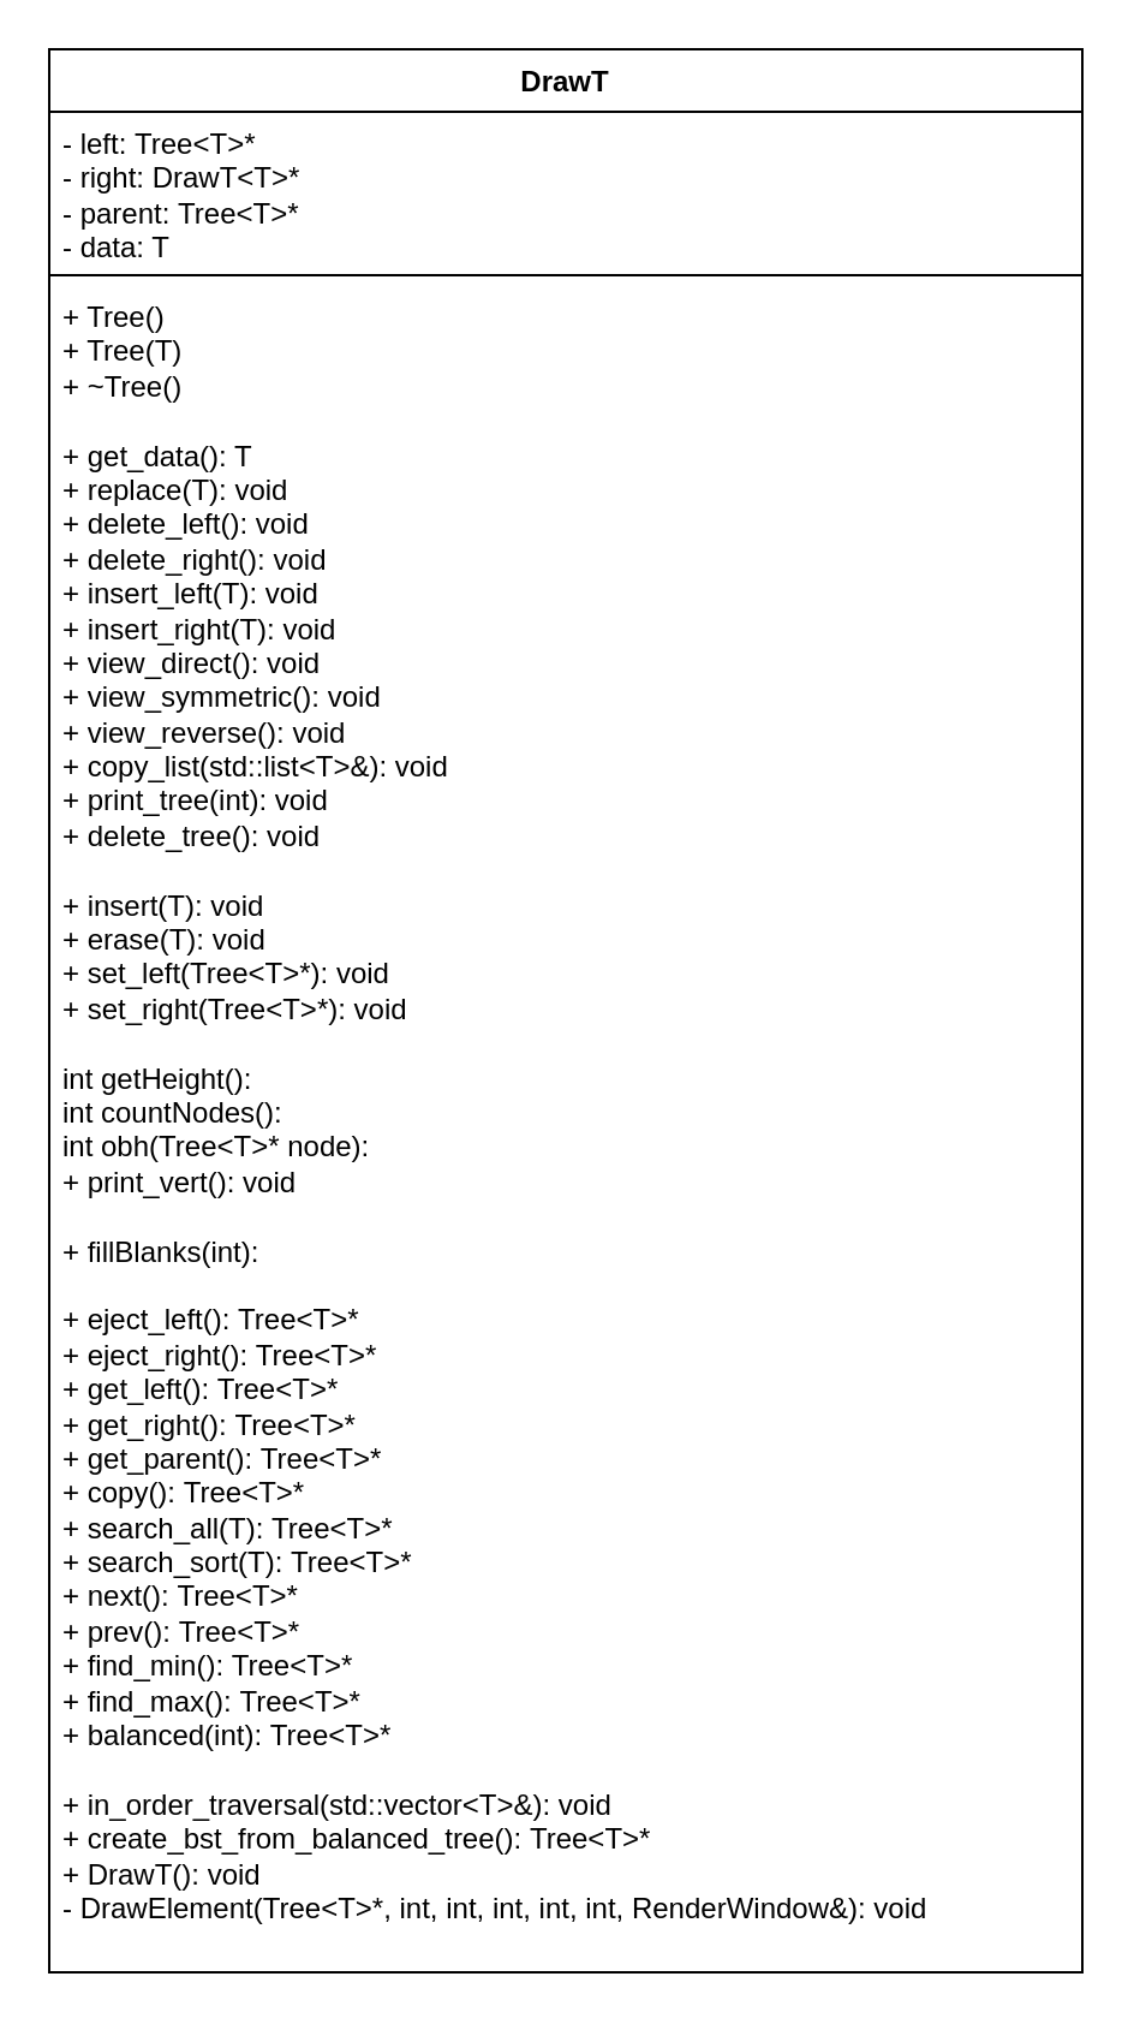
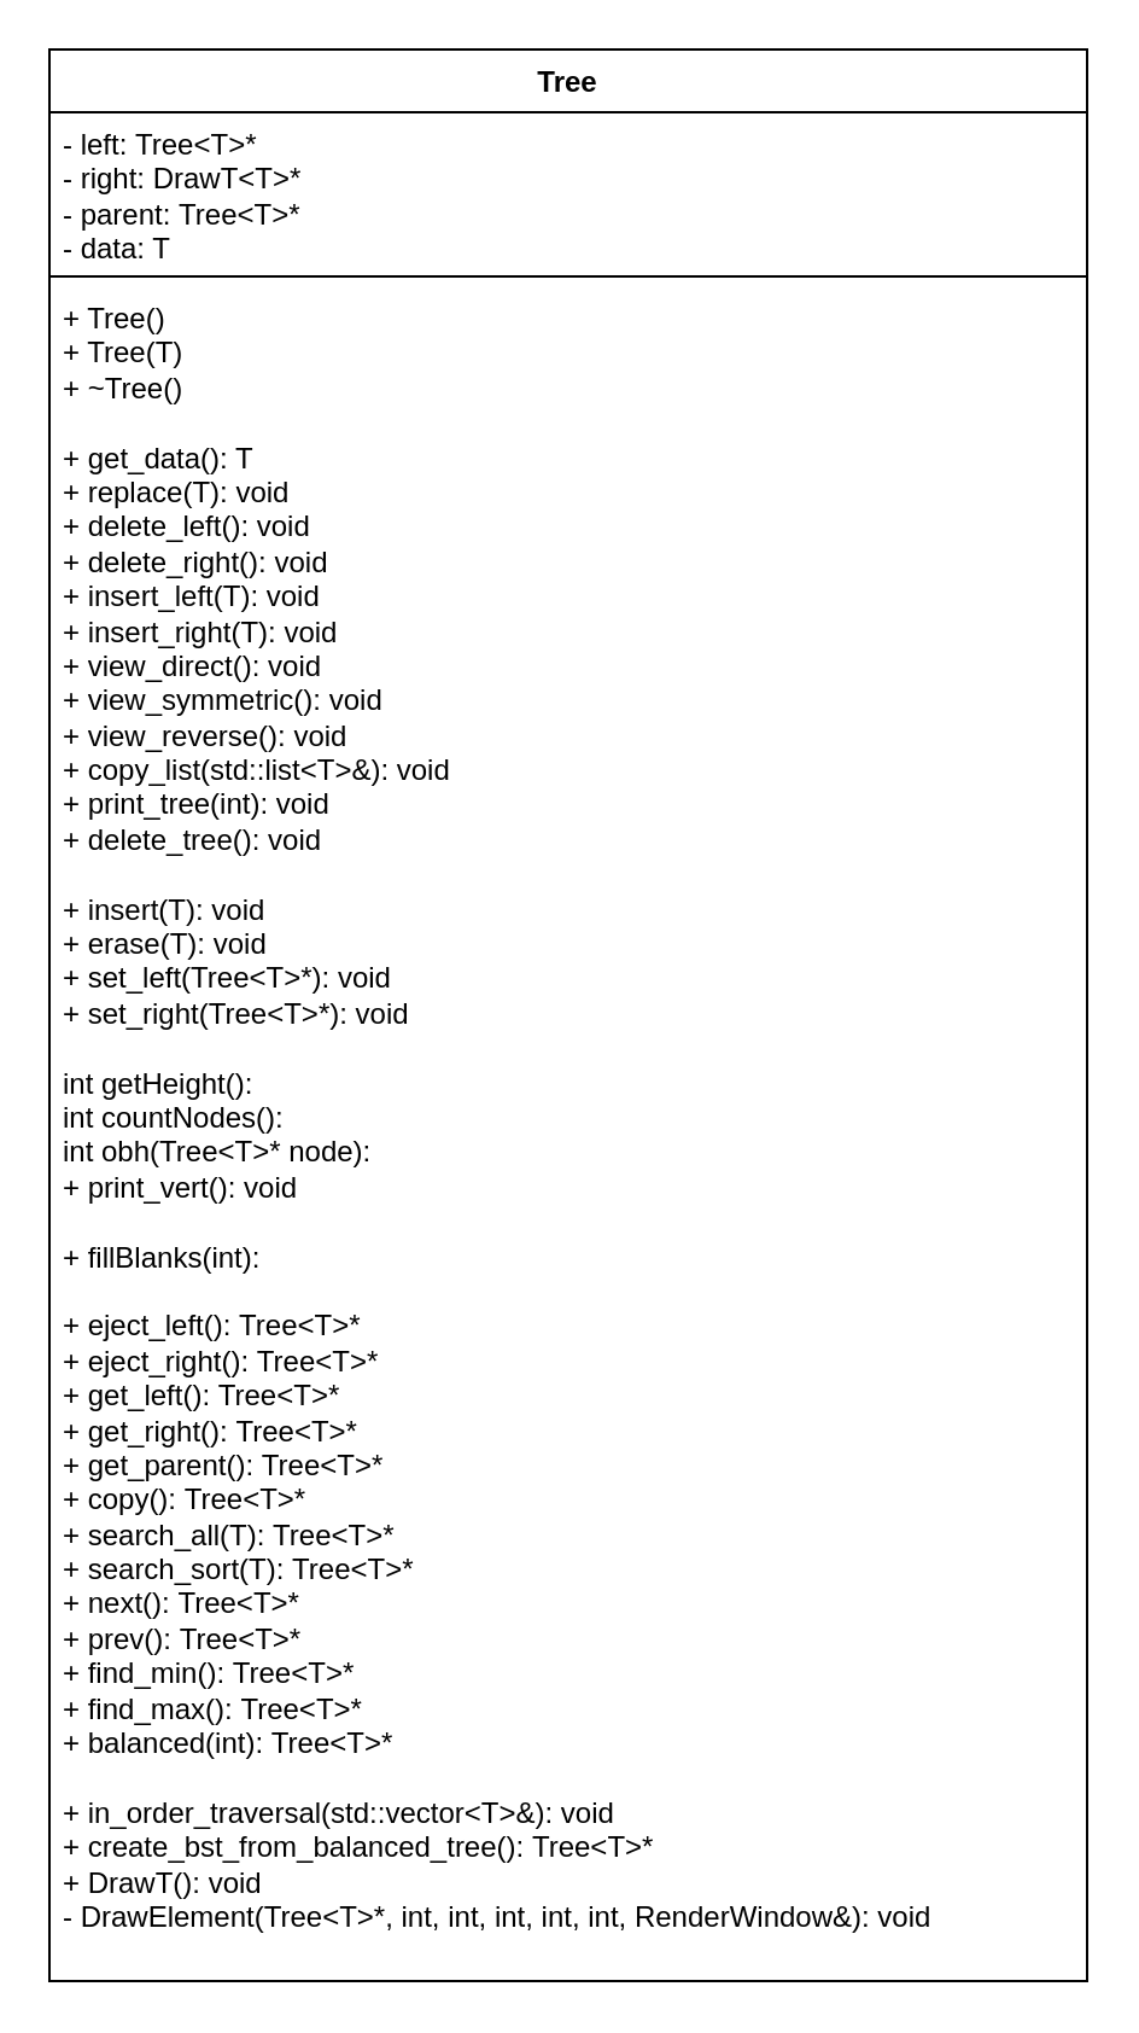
  <mxCell id="0" />
  <mxCell id="1" parent="0" />
- <mxCell id="2" value="DrawT" style="swimlane;fontStyle=1;align=center;verticalAlign=top;childLayout=stackLayout;horizontal=1;startSize=26;horizontalStack=0;resizeParent=1;resizeParentMax=0;resizeLast=0;collapsible=1;marginBottom=0;whiteSpace=wrap;html=1;" vertex="1" parent="1"><mxGeometry x="20" y="20" width="430" height="800" as="geometry" /></mxCell>
+ <mxCell id="2" value="Tree" style="swimlane;fontStyle=1;align=center;verticalAlign=top;childLayout=stackLayout;horizontal=1;startSize=26;horizontalStack=0;resizeParent=1;resizeParentMax=0;resizeLast=0;collapsible=1;marginBottom=0;whiteSpace=wrap;html=1;" vertex="1" parent="1"><mxGeometry x="20" y="20" width="430" height="800" as="geometry" /></mxCell>
  <mxCell id="3" value="- left:&amp;nbsp;Tree&amp;lt;T&amp;gt;*&lt;div&gt;- right:&amp;nbsp;DrawT&amp;lt;T&amp;gt;*&lt;/div&gt;&lt;div&gt;- parent:&amp;nbsp;Tree&amp;lt;T&amp;gt;*&lt;/div&gt;&lt;div&gt;- data: T&lt;/div&gt;" style="text;strokeColor=none;fillColor=none;align=left;verticalAlign=top;spacingLeft=4;spacingRight=4;overflow=hidden;rotatable=0;points=[[0,0.5],[1,0.5]];portConstraint=eastwest;whiteSpace=wrap;html=1;" vertex="1" parent="2"><mxGeometry y="26" width="430" height="64" as="geometry" /></mxCell>
  <mxCell id="4" value="" style="line;strokeWidth=1;fillColor=none;align=left;verticalAlign=middle;spacingTop=-1;spacingLeft=3;spacingRight=3;rotatable=0;labelPosition=right;points=[];portConstraint=eastwest;strokeColor=inherit;" vertex="1" parent="2"><mxGeometry y="90" width="430" height="8" as="geometry" /></mxCell>
  <mxCell id="5" value="&lt;div&gt;+ Tree()&lt;/div&gt;&lt;div&gt;+ Tree(T)&lt;/div&gt;&lt;div&gt;+ ~Tree()&lt;/div&gt;&lt;div&gt;&lt;br&gt;&lt;/div&gt;&lt;div&gt;+ get_data(): T&lt;/div&gt;&lt;div&gt;+  replace(T):&amp;nbsp;void&lt;/div&gt;&lt;div&gt;+  delete_left():&amp;nbsp;void&lt;/div&gt;&lt;div&gt;+  delete_right():&lt;span style=&quot;background-color: initial;&quot;&gt;&amp;nbsp;void&lt;/span&gt;&lt;/div&gt;&lt;div&gt;+  insert_left(T):&lt;span style=&quot;background-color: initial;&quot;&gt;&amp;nbsp;void&lt;/span&gt;&lt;/div&gt;&lt;div&gt;+  insert_right(T):&lt;span style=&quot;background-color: initial;&quot;&gt;&amp;nbsp;void&lt;/span&gt;&lt;/div&gt;&lt;div&gt;+  view_direct():&lt;span style=&quot;background-color: initial;&quot;&gt;&amp;nbsp;void&lt;/span&gt;&lt;/div&gt;&lt;div&gt;+  view_symmetric():&lt;span style=&quot;background-color: initial;&quot;&gt;&amp;nbsp;void&lt;/span&gt;&lt;/div&gt;&lt;div&gt;+  view_reverse():&lt;span style=&quot;background-color: initial;&quot;&gt;&amp;nbsp;void&lt;/span&gt;&lt;/div&gt;&lt;div&gt;+  copy_list(std::list&amp;lt;T&amp;gt;&amp;amp;):&lt;span style=&quot;background-color: initial;&quot;&gt;&amp;nbsp;void&lt;/span&gt;&lt;/div&gt;&lt;div&gt;+  print_tree(int):&lt;span style=&quot;background-color: initial;&quot;&gt;&amp;nbsp;void&lt;/span&gt;&lt;/div&gt;&lt;div&gt;+  delete_tree():&lt;span style=&quot;background-color: initial;&quot;&gt;&amp;nbsp;void&lt;/span&gt;&lt;/div&gt;&lt;div&gt;&lt;br&gt;&lt;/div&gt;&lt;div&gt;+  insert(T):&lt;span style=&quot;background-color: initial;&quot;&gt;&amp;nbsp;void&lt;/span&gt;&lt;/div&gt;&lt;div&gt;+  erase(T):&lt;span style=&quot;background-color: initial;&quot;&gt;&amp;nbsp;void&lt;/span&gt;&lt;/div&gt;&lt;div&gt;+  set_left(Tree&amp;lt;T&amp;gt;*):&lt;span style=&quot;background-color: initial;&quot;&gt;&amp;nbsp;void&lt;/span&gt;&lt;/div&gt;&lt;div&gt;+  set_right(Tree&amp;lt;T&amp;gt;*):&lt;span style=&quot;background-color: initial;&quot;&gt;&amp;nbsp;void&lt;/span&gt;&lt;/div&gt;&lt;div&gt;&lt;br&gt;&lt;/div&gt;&lt;div&gt;int getHeight():&lt;/div&gt;&lt;div&gt;int countNodes():&lt;/div&gt;&lt;div&gt;int obh(Tree&amp;lt;T&amp;gt;* node):&lt;/div&gt;&lt;div&gt;+  print_vert():&lt;span style=&quot;background-color: initial;&quot;&gt;&amp;nbsp;void&lt;/span&gt;&lt;/div&gt;&lt;div&gt;&lt;br&gt;&lt;/div&gt;&lt;div&gt;+  fillBlanks(int):&lt;/div&gt;&lt;div&gt;&lt;br&gt;&lt;/div&gt;&lt;div&gt;+  eject_left():&amp;nbsp;&lt;span style=&quot;background-color: initial;&quot;&gt;Tree&amp;lt;T&amp;gt;*&lt;/span&gt;&lt;/div&gt;&lt;div&gt;+  eject_right():&lt;span style=&quot;background-color: initial;&quot;&gt;&amp;nbsp;&lt;/span&gt;&lt;span style=&quot;background-color: initial;&quot;&gt;Tree&amp;lt;T&amp;gt;*&lt;/span&gt;&lt;/div&gt;&lt;div&gt;+  get_left():&lt;span style=&quot;background-color: initial;&quot;&gt;&amp;nbsp;&lt;/span&gt;&lt;span style=&quot;background-color: initial;&quot;&gt;Tree&amp;lt;T&amp;gt;*&lt;/span&gt;&lt;/div&gt;&lt;div&gt;+  get_right():&lt;span style=&quot;background-color: initial;&quot;&gt;&amp;nbsp;&lt;/span&gt;&lt;span style=&quot;background-color: initial;&quot;&gt;Tree&amp;lt;T&amp;gt;*&lt;/span&gt;&lt;/div&gt;&lt;div&gt;+  get_parent():&lt;span style=&quot;background-color: initial;&quot;&gt;&amp;nbsp;&lt;/span&gt;&lt;span style=&quot;background-color: initial;&quot;&gt;Tree&amp;lt;T&amp;gt;*&lt;/span&gt;&lt;/div&gt;&lt;div&gt;+  copy():&lt;span style=&quot;background-color: initial;&quot;&gt;&amp;nbsp;&lt;/span&gt;&lt;span style=&quot;background-color: initial;&quot;&gt;Tree&amp;lt;T&amp;gt;*&lt;/span&gt;&lt;/div&gt;&lt;div&gt;+  search_all(T):&lt;span style=&quot;background-color: initial;&quot;&gt;&amp;nbsp;&lt;/span&gt;&lt;span style=&quot;background-color: initial;&quot;&gt;Tree&amp;lt;T&amp;gt;*&lt;/span&gt;&lt;/div&gt;&lt;div&gt;+  search_sort(T):&lt;span style=&quot;background-color: initial;&quot;&gt;&amp;nbsp;&lt;/span&gt;&lt;span style=&quot;background-color: initial;&quot;&gt;Tree&amp;lt;T&amp;gt;*&lt;/span&gt;&lt;/div&gt;&lt;div&gt;+  next():&lt;span style=&quot;background-color: initial;&quot;&gt;&amp;nbsp;&lt;/span&gt;&lt;span style=&quot;background-color: initial;&quot;&gt;Tree&amp;lt;T&amp;gt;*&lt;/span&gt;&lt;/div&gt;&lt;div&gt;+  prev():&lt;span style=&quot;background-color: initial;&quot;&gt;&amp;nbsp;&lt;/span&gt;&lt;span style=&quot;background-color: initial;&quot;&gt;Tree&amp;lt;T&amp;gt;*&lt;/span&gt;&lt;/div&gt;&lt;div&gt;+  find_min():&lt;span style=&quot;background-color: initial;&quot;&gt;&amp;nbsp;&lt;/span&gt;&lt;span style=&quot;background-color: initial;&quot;&gt;Tree&amp;lt;T&amp;gt;*&lt;/span&gt;&lt;/div&gt;&lt;div&gt;+  find_max():&lt;span style=&quot;background-color: initial;&quot;&gt;&amp;nbsp;&lt;/span&gt;&lt;span style=&quot;background-color: initial;&quot;&gt;Tree&amp;lt;T&amp;gt;*&lt;/span&gt;&lt;/div&gt;&lt;div&gt;+  balanced(int):&lt;span style=&quot;background-color: initial;&quot;&gt;&amp;nbsp;&lt;/span&gt;&lt;span style=&quot;background-color: initial;&quot;&gt;Tree&amp;lt;T&amp;gt;*&lt;/span&gt;&lt;/div&gt;&lt;div&gt;&lt;br&gt;&lt;/div&gt;&lt;div&gt;+  in_order_traversal(std::vector&amp;lt;T&amp;gt;&amp;amp;): void&lt;/div&gt;&lt;div&gt;+  create_bst_from_balanced_tree():&lt;span style=&quot;background-color: initial;&quot;&gt;&amp;nbsp;&lt;/span&gt;&lt;span style=&quot;background-color: initial;&quot;&gt;Tree&amp;lt;T&amp;gt;*&lt;/span&gt;&lt;/div&gt;&lt;div&gt;+  DrawT(): void&lt;/div&gt;&lt;div&gt;- DrawElement(Tree&amp;lt;T&amp;gt;*, int, int, int, int, int, RenderWindow&amp;amp;): void&lt;/div&gt;" style="text;strokeColor=none;fillColor=none;align=left;verticalAlign=top;spacingLeft=4;spacingRight=4;overflow=hidden;rotatable=0;points=[[0,0.5],[1,0.5]];portConstraint=eastwest;whiteSpace=wrap;html=1;" vertex="1" parent="2"><mxGeometry y="98" width="430" height="702" as="geometry" /></mxCell>
